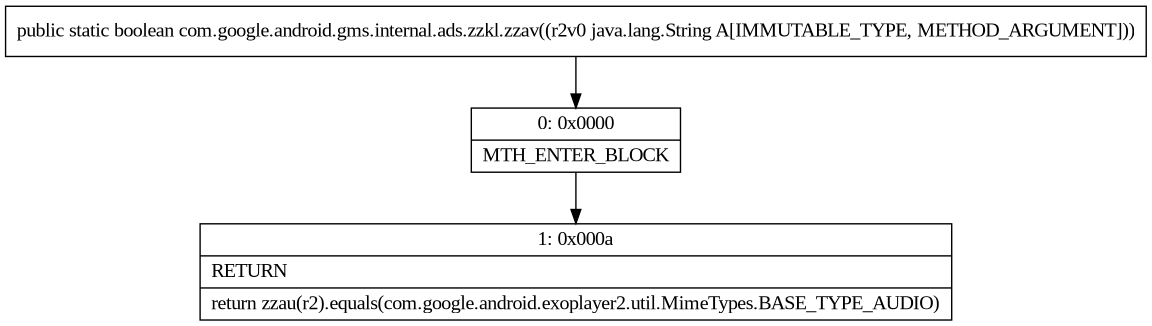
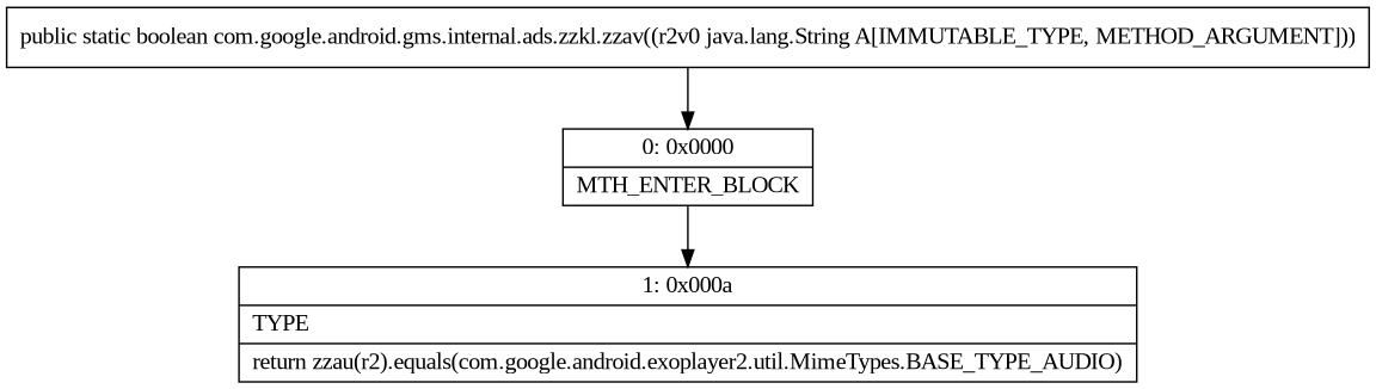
  digraph {
    fontname="Liberation Serif"
    node [shape=record fontname="Liberation Serif"]
    edge [fontname="Liberation Serif"]
    n1 [label="{0\:\ 0x0000|MTH_ENTER_BLOCK\l}"]
-   n2 [label="{1\:\ 0x000a|RETURN\l|return zzau(r2).equals(com.google.android.exoplayer2.util.MimeTypes.BASE_TYPE_AUDIO)\l}"]
+   n2 [label="{1\:\ 0x000a|TYPE\l|return zzau(r2).equals(com.google.android.exoplayer2.util.MimeTypes.BASE_TYPE_AUDIO)\l}"]
    n3 [label="{public static boolean com.google.android.gms.internal.ads.zzkl.zzav((r2v0 java.lang.String A[IMMUTABLE_TYPE, METHOD_ARGUMENT])) }"]
    n1 -> n2
    n3 -> n1
  }
